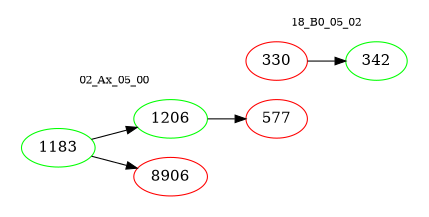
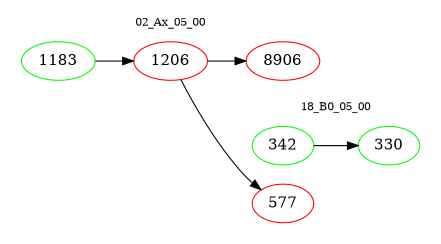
  digraph {
    rankdir=LR
    node [color=green]
    edge [color=black]
    n1 [label=1183]
    n2 [color=red label=8906]
-   n3 [label=1206]
+   n3 [color=red label=1206]
    n4 [label=342]
-   n5 [color=red label=330]
+   n5 [label=330]
    n6 [color=red label=577]
    subgraph cluster_1 {
      color=white
      fontsize=10
      label="02_Ax_05_00"
      n1
      n2
      n3
    }
    subgraph cluster_2 {
      color=white
      fontsize=10
-     label="18_B0_05_02"
+     label="18_B0_05_00"
      n4
      n5
      n6
    }
-   n1 -> n2
+   n3 -> n2
    n1 -> n3
    n3 -> n6
-   n5 -> n4
+   n4 -> n5
  }
